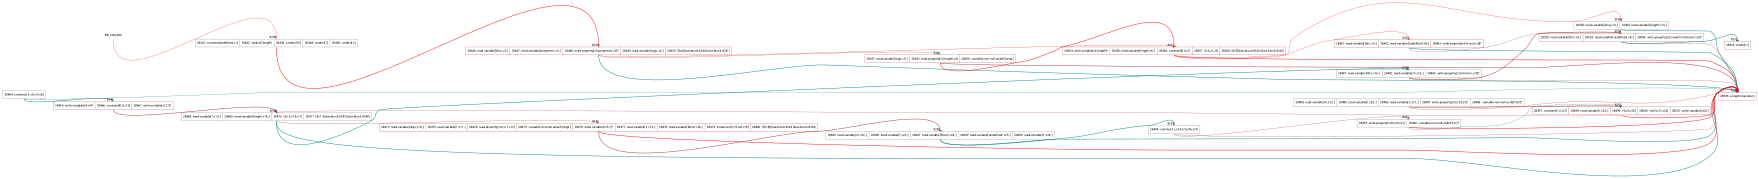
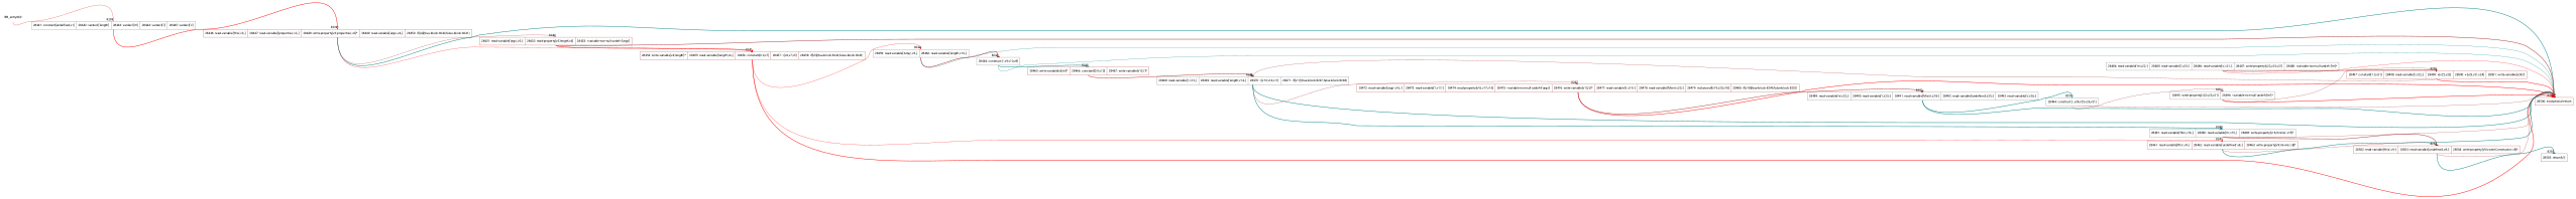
  digraph {
    fontname=Roboto
    rankdir=LR
    node [color=brown fontname=Roboto shape=record]
    edge [arrowhead=tee color=brown fontname=Roboto headport=n style=bold tailport=s]
    n1 [label=BB_entry669 shape=none]
    n2 [color=gray40 label="{28441: constant[undefined,v1]|28442: vardecl['length']|28443: vardecl['m']|28444: vardecl['i']|28445: vardecl['x']}"]
    n3 [label="{28446: read-variable['this',v3,-]|28447: read-variable['properties',v2,-]|28448: write-property[v3,'properties',v2]*|28449: read-variable['args',v4,-]|28450: if[v4](true-block:8240,false-block:8241)}"]
    n4 [label="{28454: write-variable[v4,'length']*|28455: read-variable['length',v6,-]|28456: constant[0.0,v7]|28457: \>[v6,v7,v5]|28458: if[v5](true-block:8242,false-block:8243)}"]
    n5 [label="{28451: read-variable['args',v5,-]|28452: read-property[v5,'length',v4]|28453: \<variable-non-null-undef\>['args']}"]
    n6 [label="{28506: exceptional-return}"]
    n7 [color=gray40 label="{28459: read-variable['Array',v9,-]|28460: read-variable['length',v10,-]}"]
    n8 [label="{28461: read-variable['this',v9,-]|28462: read-variable['undefined',v8,-]|28463: write-property[v9,'mixins',v8]*}"]
    n9 [color=gray40 label="{28464: construct [-,v9,v10,v8]}"]
    n10 [label="{28502: read-variable['this',v9,-]|28503: read-variable['undefined',v8,-]|28504: write-property[v9,'ownerConstructor',v8]*}"]
    n11 [label="{28465: write-variable[v8,'m']*|28466: constant[0.0,v12]|28467: write-variable[v12,'i']*}"]
    n12 [label="{28505: return[v1]}"]
    n13 [color=gray40 label="{28468: read-variable['i',v13,-]|28469: read-variable['length',v14,-]|28470: \<[v13,v14,v11]|28471: if[v11](true-block:8247,false-block:8248)}"]
    n14 [label="{28472: read-variable['args',v16,-]|28473: read-variable['i',v17,-]|28474: read-property[v16,v17,v15]|28475: \<variable-non-null-undef\>['args']|28476: write-variable[v15,'x']*|28477: read-variable['x',v19,-]|28478: read-variable['Mixin',v20,-]|28479: instanceof[v19,v20,v18]|28480: if[v18](true-block:8249,false-block:8250)}"]
    n15 [color=gray40 label="{28481: read-variable['this',v16,-]|28482: read-variable['m',v15,-]|28483: write-property[v16,'mixins',v15]*}"]
    n16 [color=gray40 label="{28489: read-variable['m',v22,-]|28490: read-variable['i',v23,-]|28491: read-variable['Mixin',v24,-]|28492: read-variable['undefined',v25,-]|28493: read-variable['x',v26,-]}"]
    n17 [color=gray40 label="{28484: read-variable['m',v22,-]|28485: read-variable['i',v23,-]|28486: read-variable['x',v21,-]|28487: write-property[v22,v23,v21]|28488: \<variable-non-null-undef\>['m']*}"]
    n18 [label="{28497: constant[1.0,v21]|28498: read-variable['i',v22,-]|28499: +[v22,v23]|28500: +[v23,v21,v24]|28501: write-variable[v24,'i']}"]
    n19 [color=gray40 label="{28494: construct [-,v24,v25,v26,v21]}"]
    n20 [color=gray40 label="{28495: write-property[v22,v23,v21]|28496: \<variable-non-null-undef\>['m']*}"]
    n1 -> n2 [arrowhead=onormal color=red headlabel="    8238" style=solid]
    n2 -> n3 [arrowhead=onormal color=red headlabel="      8239"]
    n3 -> n4 [color=red headlabel="      8241" style=solid]
    n3 -> n5 [arrowhead=onormal headlabel="      8240" style=solid]
    n3 -> n6 [arrowhead=vee color=teal headlabel="      8256"]
    n4 -> n6 [arrowhead=vee color=red]
    n4 -> n7 [arrowhead=vee color=red headlabel="      8242" style=solid]
    n4 -> n8 [color=red headlabel="      8243" style=solid]
    n5 -> n4 [color=red]
    n5 -> n6
-   n7 -> n6 [color=teal]
+   n7 -> n6 [color=teal style=solid]
+   n7 -> n9 [headlabel="      8244"]
    n8 -> n6 [color=teal]
    n8 -> n10 [arrowhead=onormal headlabel="      8254" style=solid]
    n9 -> n6 [color=teal style=solid]
    n9 -> n11 [arrowhead=onormal color=teal headlabel="      8245"]
    n10 -> n6 [arrowhead=onormal style=solid]
    n10 -> n12 [color=teal headlabel="      8255"]
    n11 -> n13 [arrowhead=vee headlabel="      8246"]
    n13 -> n6 [arrowhead=vee color=teal]
    n13 -> n14 [arrowhead=vee headlabel="      8247" style=solid]
    n13 -> n15 [arrowhead=vee color=teal headlabel="      8248"]
    n14 -> n6 [arrowhead=vee color=red]
    n14 -> n16 [headlabel="      8250"]
    n15 -> n6 [style=solid]
-   n15 -> n10 [arrowhead=onormal]
+   n15 -> n10
    n16 -> n6 [color=teal]
    n16 -> n19 [arrowhead=onormal color=teal headlabel="      8251"]
    n17 -> n6 [arrowhead=onormal color=red style=solid]
    n17 -> n18 [headlabel="      8253"]
    n18 -> n6 [arrowhead=vee color=red]
    n18 -> n13 [style=solid]
    n19 -> n6 [style=solid]
    n19 -> n20 [headlabel="      8252" style=solid]
    n20 -> n6 [arrowhead=vee color=red]
-   n20 -> n18 [arrowhead=onormal color=teal style=solid]
+   n20 -> n18 [arrowhead=onormal style=solid]
  }
